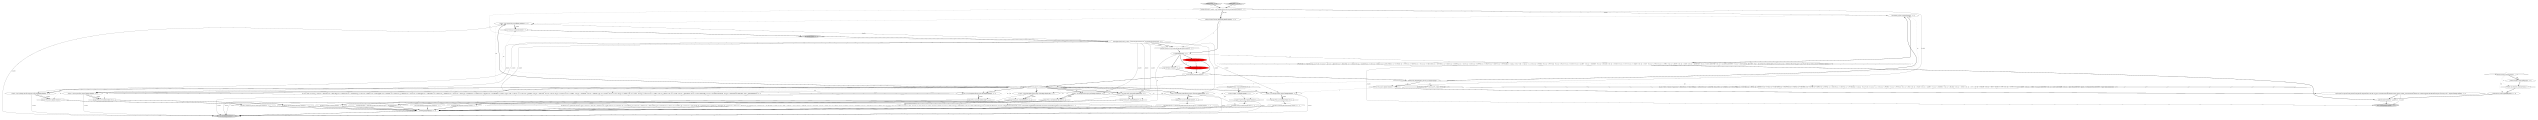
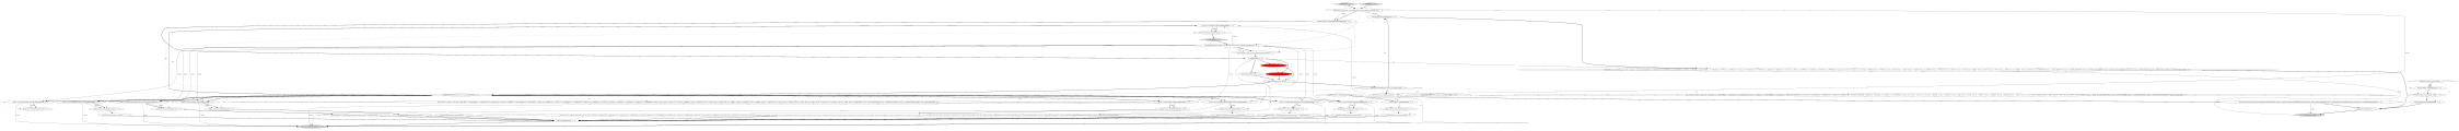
  digraph {
    fontname="Liberation Sans"
    node [fillcolor=white fontname="Liberation Sans" shape=ellipse style=filled]
    edge [fontname="Liberation Sans" style=bold]
    n1 [fillcolor=lightgray label="tableIdentifier['0', '1', '0']" shape=diamond]
    n2 [label="TableIdentifierContext _localctx = new TableIdentifierContext(_ctx,getState())@@@3@@@['1', '1', '0']"]
    n3 [label="enterOuterAlt(_localctx,1)@@@10@@@['1', '1', '0']"]
    n4 [label="enterOuterAlt(_localctx,2)@@@26@@@['1', '1', '0']"]
    n5 [label="enterRule(_localctx,96,RULE_tableIdentifier)@@@4@@@['1', '1', '0']"]
    n6 [label="PrimaryExpressionContext _localctx = new PrimaryExpressionContext(_ctx,getState())@@@3@@@['0', '0', '1']"]
    n7 [label="{setState(579)functionExpression()}@@@57@@@['0', '0', '1']"]
    n8 [label="{exitRule()}@@@98@@@['0', '0', '1']"]
    n9 [fillcolor=lightgray label="return _localctx@@@101@@@['0', '0', '1']"]
    n10 [label="enterOuterAlt(_localctx,7)@@@63@@@['0', '0', '1']"]
    n11 [label="{setState(580)match(T__0)setState(581)query()setState(582)match(T__1)}@@@64@@@['0', '0', '1']"]
    n12 [label="_localctx = new FunctionContext(_localctx)@@@55@@@['0', '0', '1']"]
    n13 [label="enterOuterAlt(_localctx,6)@@@56@@@['0', '0', '1']"]
    n14 [label="enterRule(_localctx,60,RULE_primaryExpression)@@@4@@@['0', '0', '1']"]
    n15 [label="int _la@@@5@@@['1', '1', '1']"]
    n16 [label="{setState(744)_la = _input.LA(1)if ((((_la) & ~0x3f) == 0 && ((1L << _la) & ((1L << ANALYZE) | (1L << ANALYZED) | (1L << CATALOGS) | (1L << COLUMNS) | (1L << DAY) | (1L << DEBUG) | (1L << EXECUTABLE) | (1L << EXPLAIN) | (1L << FIRST) | (1L << FORMAT) | (1L << FULL) | (1L << FUNCTIONS) | (1L << GRAPHVIZ) | (1L << HOUR) | (1L << INTERVAL) | (1L << LAST) | (1L << LIMIT) | (1L << MAPPED) | (1L << MINUTE) | (1L << MONTH) | (1L << OPTIMIZED))) != 0) || ((((_la - 67)) & ~0x3f) == 0 && ((1L << (_la - 67)) & ((1L << (PARSED - 67)) | (1L << (PHYSICAL - 67)) | (1L << (PLAN - 67)) | (1L << (RLIKE - 67)) | (1L << (QUERY - 67)) | (1L << (SCHEMAS - 67)) | (1L << (SECOND - 67)) | (1L << (SHOW - 67)) | (1L << (SYS - 67)) | (1L << (TABLES - 67)) | (1L << (TEXT - 67)) | (1L << (TYPE - 67)) | (1L << (TYPES - 67)) | (1L << (VERIFY - 67)) | (1L << (YEAR - 67)) | (1L << (IDENTIFIER - 67)) | (1L << (DIGIT_IDENTIFIER - 67)) | (1L << (QUOTED_IDENTIFIER - 67)) | (1L << (BACKQUOTED_IDENTIFIER - 67)))) != 0)) {{setState(741)((TableIdentifierContext)_localctx).catalog = identifier()setState(742)match(T__3)}}setState(746)match(TABLE_IDENTIFIER)}@@@11@@@['1', '1', '0']"]
    n17 [label="{setState(576)_la = _input.LA(1)if ((((_la) & ~0x3f) == 0 && ((1L << _la) & ((1L << ANALYZE) | (1L << ANALYZED) | (1L << CATALOGS) | (1L << COLUMNS) | (1L << DAY) | (1L << DEBUG) | (1L << EXECUTABLE) | (1L << EXPLAIN) | (1L << FIRST) | (1L << FORMAT) | (1L << FULL) | (1L << FUNCTIONS) | (1L << GRAPHVIZ) | (1L << HOUR) | (1L << INTERVAL) | (1L << LAST) | (1L << LIMIT) | (1L << MAPPED) | (1L << MINUTE) | (1L << MONTH) | (1L << OPTIMIZED))) != 0) || ((((_la - 67)) & ~0x3f) == 0 && ((1L << (_la - 67)) & ((1L << (PARSED - 67)) | (1L << (PHYSICAL - 67)) | (1L << (PLAN - 67)) | (1L << (RLIKE - 67)) | (1L << (QUERY - 67)) | (1L << (SCHEMAS - 67)) | (1L << (SECOND - 67)) | (1L << (SHOW - 67)) | (1L << (SYS - 67)) | (1L << (TABLES - 67)) | (1L << (TEXT - 67)) | (1L << (TYPE - 67)) | (1L << (TYPES - 67)) | (1L << (VERIFY - 67)) | (1L << (YEAR - 67)) | (1L << (IDENTIFIER - 67)) | (1L << (DIGIT_IDENTIFIER - 67)) | (1L << (QUOTED_IDENTIFIER - 67)) | (1L << (BACKQUOTED_IDENTIFIER - 67)))) != 0)) {{setState(573)qualifiedName()setState(574)match(DOT)}}setState(578)match(ASTERISK)}@@@40@@@['0', '0', '1']"]
    n18 [fillcolor=red label="setState(750)@@@7@@@['1', '0', '0']"]
    n19 [fillcolor=red label="setState(753)@@@7@@@['0', '1', '0']"]
    n20 [label="setState(589)@@@7@@@['0', '0', '1']"]
-   n21 [label="{setState(584)qualifiedName()}@@@75@@@['0', '0', '1']"]
    n22 [label="_localctx = new ExtractContext(_localctx)@@@17@@@['0', '0', '1']"]
    n23 [label="enterOuterAlt(_localctx,2)@@@18@@@['0', '0', '1']"]
    n24 [label="{setState(570)extractExpression()}@@@19@@@['0', '0', '1']"]
    n25 [label="_localctx = new CastContext(_localctx)@@@10@@@['0', '0', '1']"]
    n26 [label="{exitRule()}@@@50@@@['1', '1', '0']"]
    n27 [fillcolor=lightgray label="return _localctx@@@53@@@['1', '1', '0']"]
    n28 [label="enterOuterAlt(_localctx,1)@@@11@@@['0', '0', '1']"]
    n29 [label="{setState(750)_errHandler.sync(this)switch (getInterpreter().adaptivePredict(_input,99,_ctx)) {case 1:{setState(747)((TableIdentifierContext)_localctx).catalog = identifier()setState(748)match(T__3)}breaksetState(752)((TableIdentifierContext)_localctx).name = identifier()}@@@27@@@['1', '1', '0']"]
    n30 [label="_localctx = new ConstantDefaultContext(_localctx)@@@31@@@['0', '0', '1']"]
    n31 [label="_localctx = new SubqueryExpressionContext(_localctx)@@@62@@@['0', '0', '1']"]
    n32 [label="_localctx = new ParenthesizedExpressionContext(_localctx)@@@80@@@['0', '0', '1']"]
    n33 [label="_localctx = new CurrentDateTimeFunctionContext(_localctx)@@@24@@@['0', '0', '1']"]
    n34 [label="_localctx = new DereferenceContext(_localctx)@@@73@@@['0', '0', '1']"]
    n35 [label="_localctx = new StarContext(_localctx)@@@38@@@['0', '0', '1']"]
    n36 [label="getInterpreter().adaptivePredict(_input,100,_ctx)@@@9@@@['1', '1', '0']" shape=diamond]
    n37 [label="getInterpreter().adaptivePredict(_input,79,_ctx)@@@9@@@['0', '0', '1']" shape=diamond]
    n38 [label="getInterpreter().adaptivePredict(_input,99,_ctx)@@@30@@@['1', '1', '0']" shape=diamond]
    n39 [label="(((_la) & ~0x3f) == 0 && ((1L << _la) & ((1L << ANALYZE) | (1L << ANALYZED) | (1L << CATALOGS) | (1L << COLUMNS) | (1L << DAY) | (1L << DEBUG) | (1L << EXECUTABLE) | (1L << EXPLAIN) | (1L << FIRST) | (1L << FORMAT) | (1L << FULL) | (1L << FUNCTIONS) | (1L << GRAPHVIZ) | (1L << HOUR) | (1L << INTERVAL) | (1L << LAST) | (1L << LIMIT) | (1L << MAPPED) | (1L << MINUTE) | (1L << MONTH) | (1L << OPTIMIZED))) != 0) || ((((_la - 67)) & ~0x3f) == 0 && ((1L << (_la - 67)) & ((1L << (PARSED - 67)) | (1L << (PHYSICAL - 67)) | (1L << (PLAN - 67)) | (1L << (RLIKE - 67)) | (1L << (QUERY - 67)) | (1L << (SCHEMAS - 67)) | (1L << (SECOND - 67)) | (1L << (SHOW - 67)) | (1L << (SYS - 67)) | (1L << (TABLES - 67)) | (1L << (TEXT - 67)) | (1L << (TYPE - 67)) | (1L << (TYPES - 67)) | (1L << (VERIFY - 67)) | (1L << (YEAR - 67)) | (1L << (IDENTIFIER - 67)) | (1L << (DIGIT_IDENTIFIER - 67)) | (1L << (QUOTED_IDENTIFIER - 67)) | (1L << (BACKQUOTED_IDENTIFIER - 67)))) != 0)@@@14@@@['1', '1', '0']" shape=diamond]
    n40 [label="enterOuterAlt(_localctx,4)@@@32@@@['0', '0', '1']"]
    n41 [label="enterOuterAlt(_localctx,5)@@@39@@@['0', '0', '1']"]
    n42 [label="enterOuterAlt(_localctx,9)@@@81@@@['0', '0', '1']"]
    n43 [label="enterOuterAlt(_localctx,3)@@@25@@@['0', '0', '1']"]
    n44 [label="(((_la) & ~0x3f) == 0 && ((1L << _la) & ((1L << ANALYZE) | (1L << ANALYZED) | (1L << CATALOGS) | (1L << COLUMNS) | (1L << DAY) | (1L << DEBUG) | (1L << EXECUTABLE) | (1L << EXPLAIN) | (1L << FIRST) | (1L << FORMAT) | (1L << FULL) | (1L << FUNCTIONS) | (1L << GRAPHVIZ) | (1L << HOUR) | (1L << INTERVAL) | (1L << LAST) | (1L << LIMIT) | (1L << MAPPED) | (1L << MINUTE) | (1L << MONTH) | (1L << OPTIMIZED))) != 0) || ((((_la - 67)) & ~0x3f) == 0 && ((1L << (_la - 67)) & ((1L << (PARSED - 67)) | (1L << (PHYSICAL - 67)) | (1L << (PLAN - 67)) | (1L << (RLIKE - 67)) | (1L << (QUERY - 67)) | (1L << (SCHEMAS - 67)) | (1L << (SECOND - 67)) | (1L << (SHOW - 67)) | (1L << (SYS - 67)) | (1L << (TABLES - 67)) | (1L << (TEXT - 67)) | (1L << (TYPE - 67)) | (1L << (TYPES - 67)) | (1L << (VERIFY - 67)) | (1L << (YEAR - 67)) | (1L << (IDENTIFIER - 67)) | (1L << (DIGIT_IDENTIFIER - 67)) | (1L << (QUOTED_IDENTIFIER - 67)) | (1L << (BACKQUOTED_IDENTIFIER - 67)))) != 0)@@@43@@@['0', '0', '1']" shape=diamond]
    n45 [label="enterOuterAlt(_localctx,8)@@@74@@@['0', '0', '1']"]
    n46 [fillcolor=lightgray label="tableIdentifier['1', '0', '0']" shape=diamond]
    n47 [label="_errHandler.reportError(this,re)@@@95@@@['0', '0', '1']"]
    n48 [label="_errHandler.recover(this,re)@@@96@@@['0', '0', '1']"]
    n49 [fillcolor=lightgray label="primaryExpression['0', '0', '1']" shape=diamond]
    n50 [label="{setState(569)castExpression()}@@@12@@@['0', '0', '1']"]
    n51 [label="{setState(572)constant()}@@@33@@@['0', '0', '1']"]
    n52 [label="_errHandler.sync(this)@@@8@@@['1', '1', '1']"]
    n53 [label="_localctx.exception = re@@@46@@@['1', '1', '0']"]
    n54 [label="_errHandler.reportError(this,re)@@@47@@@['1', '1', '0']"]
    n55 [label="_errHandler.recover(this,re)@@@48@@@['1', '1', '0']"]
    n56 [label="RecognitionException re@@@45@@@['1', '1', '0']" shape=diamond]
    n57 [label="{setState(585)match(T__0)setState(586)expression()setState(587)match(T__1)}@@@82@@@['0', '0', '1']"]
    n58 [label="{setState(571)builtinDateTimeFunction()}@@@26@@@['0', '0', '1']"]
    n59 [label="RecognitionException re@@@93@@@['0', '0', '1']" shape=diamond]
    n60 [label="_localctx.exception = re@@@94@@@['0', '0', '1']"]
    n1 -> n2
    n2 -> n3 [label=_localctx style=solid]
    n2 -> n4 [label=_localctx style=solid]
    n2 -> n5 [label=_localctx style=solid]
    n2 -> n5
    n2 -> n6 [label=0 style=dashed]
    n3 -> n16
    n3 -> n25 [label=0 style=dashed]
    n4 -> n12 [label=0 style=dashed]
    n4 -> n29
    n5 -> n14 [label=0 style=dashed]
    n5 -> n15
    n6 -> n12 [label=_localctx style=solid]
    n6 -> n14
    n6 -> n14 [label=_localctx style=solid]
    n6 -> n22 [label=_localctx style=solid]
    n6 -> n25 [label=_localctx style=solid]
    n6 -> n30 [label=_localctx style=solid]
    n6 -> n31 [label=_localctx style=solid]
    n6 -> n32 [label=_localctx style=solid]
    n6 -> n33 [label=_localctx style=solid]
    n6 -> n34 [label=_localctx style=solid]
    n6 -> n35 [label=_localctx style=solid]
    n7 -> n8
    n8 -> n9
    n10 -> n11
    n11 -> n8
    n12 -> n9 [label=_localctx style=solid]
    n12 -> n13
    n12 -> n13 [label=_localctx style=solid]
    n13 -> n7
    n14 -> n15
    n15 -> n16 [label=_la style=solid]
    n15 -> n17 [label=_la style=solid]
    n15 -> n18
    n15 -> n19
    n15 -> n20
    n16 -> n26
    n16 -> n27 [label=_localctx style=solid]
    n17 -> n8
    n18 -> n19 [label=0 style=dashed]
    n18 -> n20 [label=0 style=dashed]
    n18 -> n52
    n19 -> n52
    n20 -> n52
-   n21 -> n8
    n22 -> n9 [label=_localctx style=solid]
    n22 -> n23
    n22 -> n23 [label=_localctx style=solid]
    n23 -> n24
    n24 -> n8
    n25 -> n9 [label=_localctx style=solid]
    n25 -> n28 [label=_localctx style=solid]
    n25 -> n28
    n26 -> n27
    n28 -> n49
    n29 -> n26
    n29 -> n27 [label=_localctx style=solid]
    n30 -> n9 [label=_localctx style=solid]
    n30 -> n40
    n30 -> n40 [label=_localctx style=solid]
    n31 -> n9 [label=_localctx style=solid]
    n31 -> n10
    n31 -> n10 [label=_localctx style=solid]
    n32 -> n9 [label=_localctx style=solid]
    n32 -> n42 [label=_localctx style=solid]
    n32 -> n42
    n33 -> n9 [label=_localctx style=solid]
    n33 -> n43
    n33 -> n43 [label=_localctx style=solid]
    n34 -> n9 [label=_localctx style=solid]
    n34 -> n45 [label=_localctx style=solid]
    n34 -> n45
    n35 -> n9 [label=_localctx style=solid]
    n35 -> n41
    n35 -> n41 [label=_localctx style=solid]
    n36 -> n3
    n36 -> n3 [label=true style=dotted]
    n36 -> n4 [label=true style=dotted]
    n36 -> n4
    n36 -> n37 [label=0 style=dashed]
    n36 -> n38 [label=true style=dotted]
    n36 -> n39 [label=true style=dotted]
    n37 -> n10 [label=true style=dotted]
    n37 -> n12
    n37 -> n12 [label=true style=dotted]
    n37 -> n13 [label=true style=dotted]
    n37 -> n22 [label=true style=dotted]
    n37 -> n22
    n37 -> n23 [label=true style=dotted]
    n37 -> n25 [label=true style=dotted]
    n37 -> n25
    n37 -> n28 [label=true style=dotted]
    n37 -> n30 [label=true style=dotted]
    n37 -> n30
    n37 -> n31 [label=true style=dotted]
    n37 -> n31
    n37 -> n32
    n37 -> n32 [label=true style=dotted]
    n37 -> n33 [label=true style=dotted]
    n37 -> n33
    n37 -> n34
    n37 -> n34 [label=true style=dotted]
    n37 -> n35 [label=true style=dotted]
    n37 -> n35
    n37 -> n40 [label=true style=dotted]
    n37 -> n41 [label=true style=dotted]
    n37 -> n42 [label=true style=dotted]
    n37 -> n43 [label=true style=dotted]
    n37 -> n44 [label=true style=dotted]
    n37 -> n45 [label=true style=dotted]
    n40 -> n51
    n41 -> n17
    n42 -> n57
    n43 -> n58
-   n45 -> n21
    n46 -> n2
    n47 -> n48
    n48 -> n8
    n49 -> n6
    n50 -> n8
    n51 -> n8
    n52 -> n36
    n52 -> n37
    n53 -> n54
    n54 -> n55
    n55 -> n26
    n56 -> n53
    n56 -> n53 [label=true style=dotted]
    n56 -> n54 [label=true style=dotted]
    n56 -> n55 [label=true style=dotted]
    n57 -> n8
    n58 -> n8
    n59 -> n47 [label=true style=dotted]
    n59 -> n48 [label=true style=dotted]
    n59 -> n60 [label=true style=dotted]
    n59 -> n60
    n60 -> n47 [style=solid]
  }
